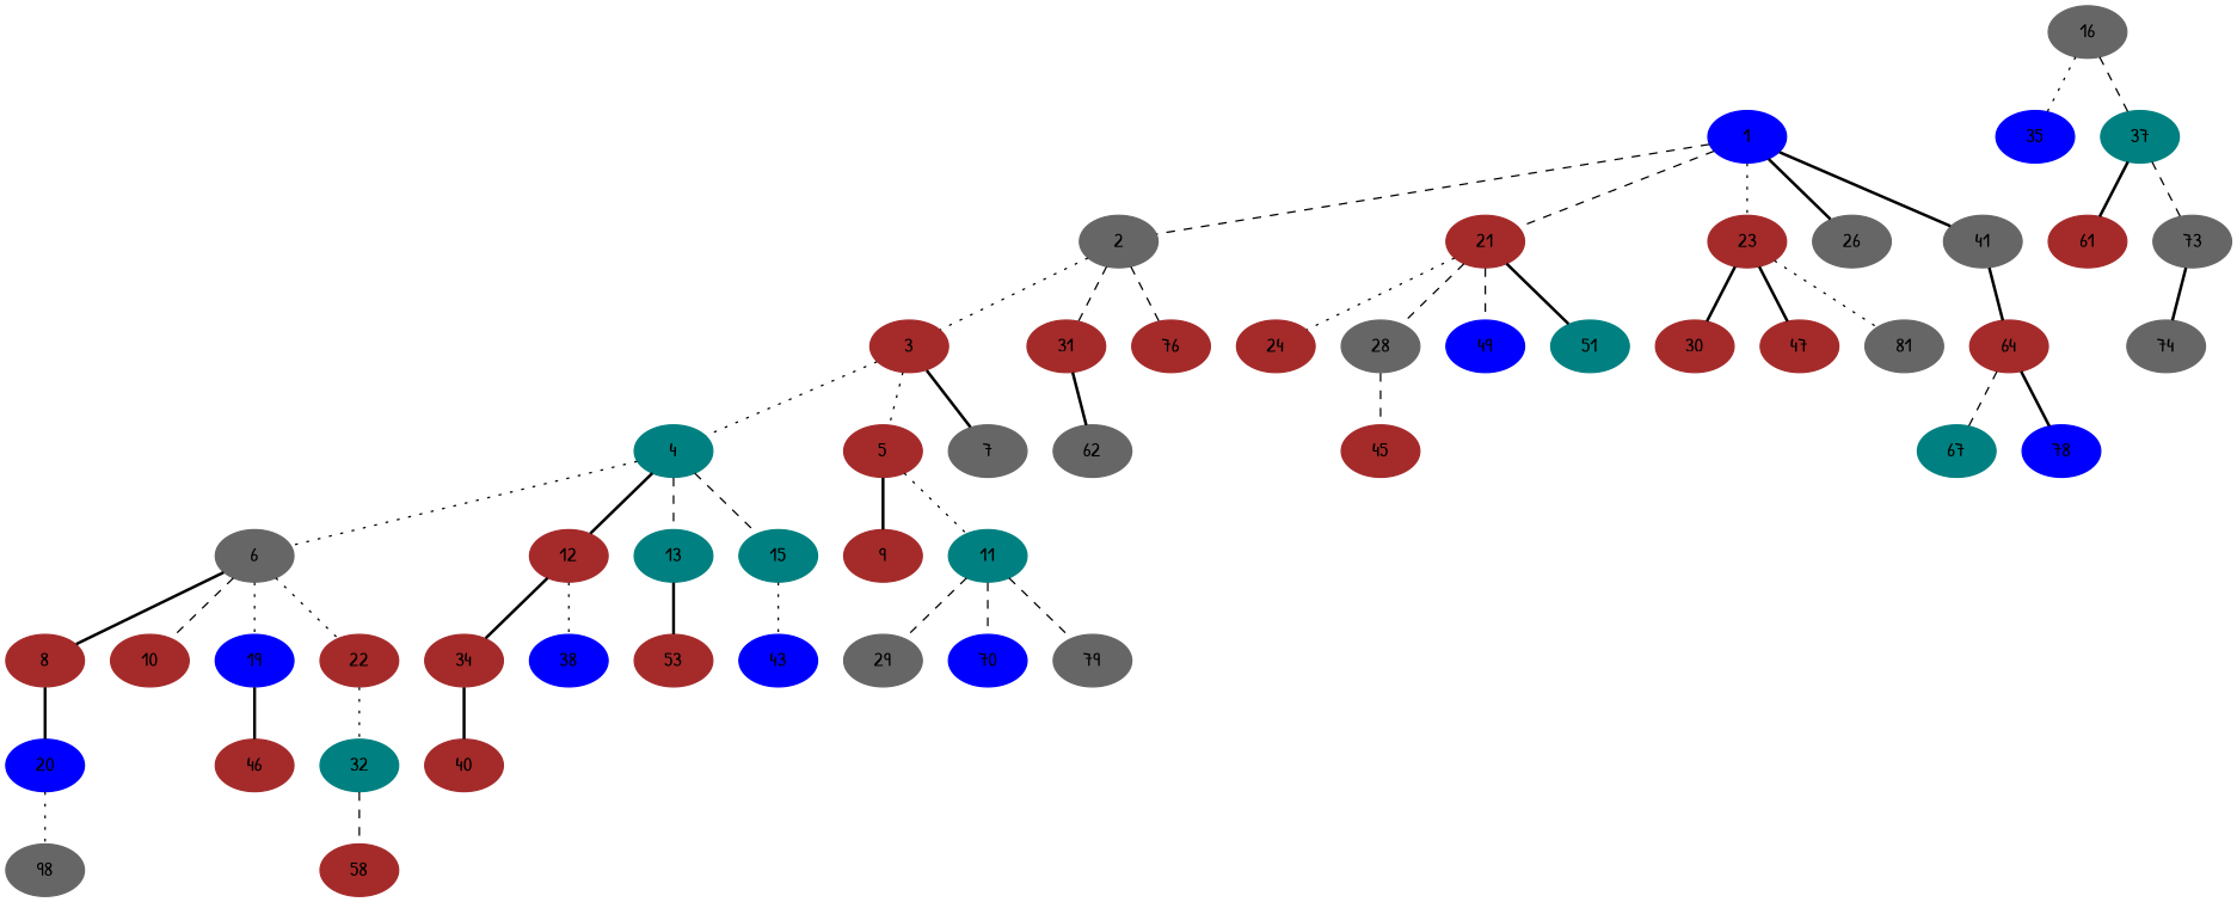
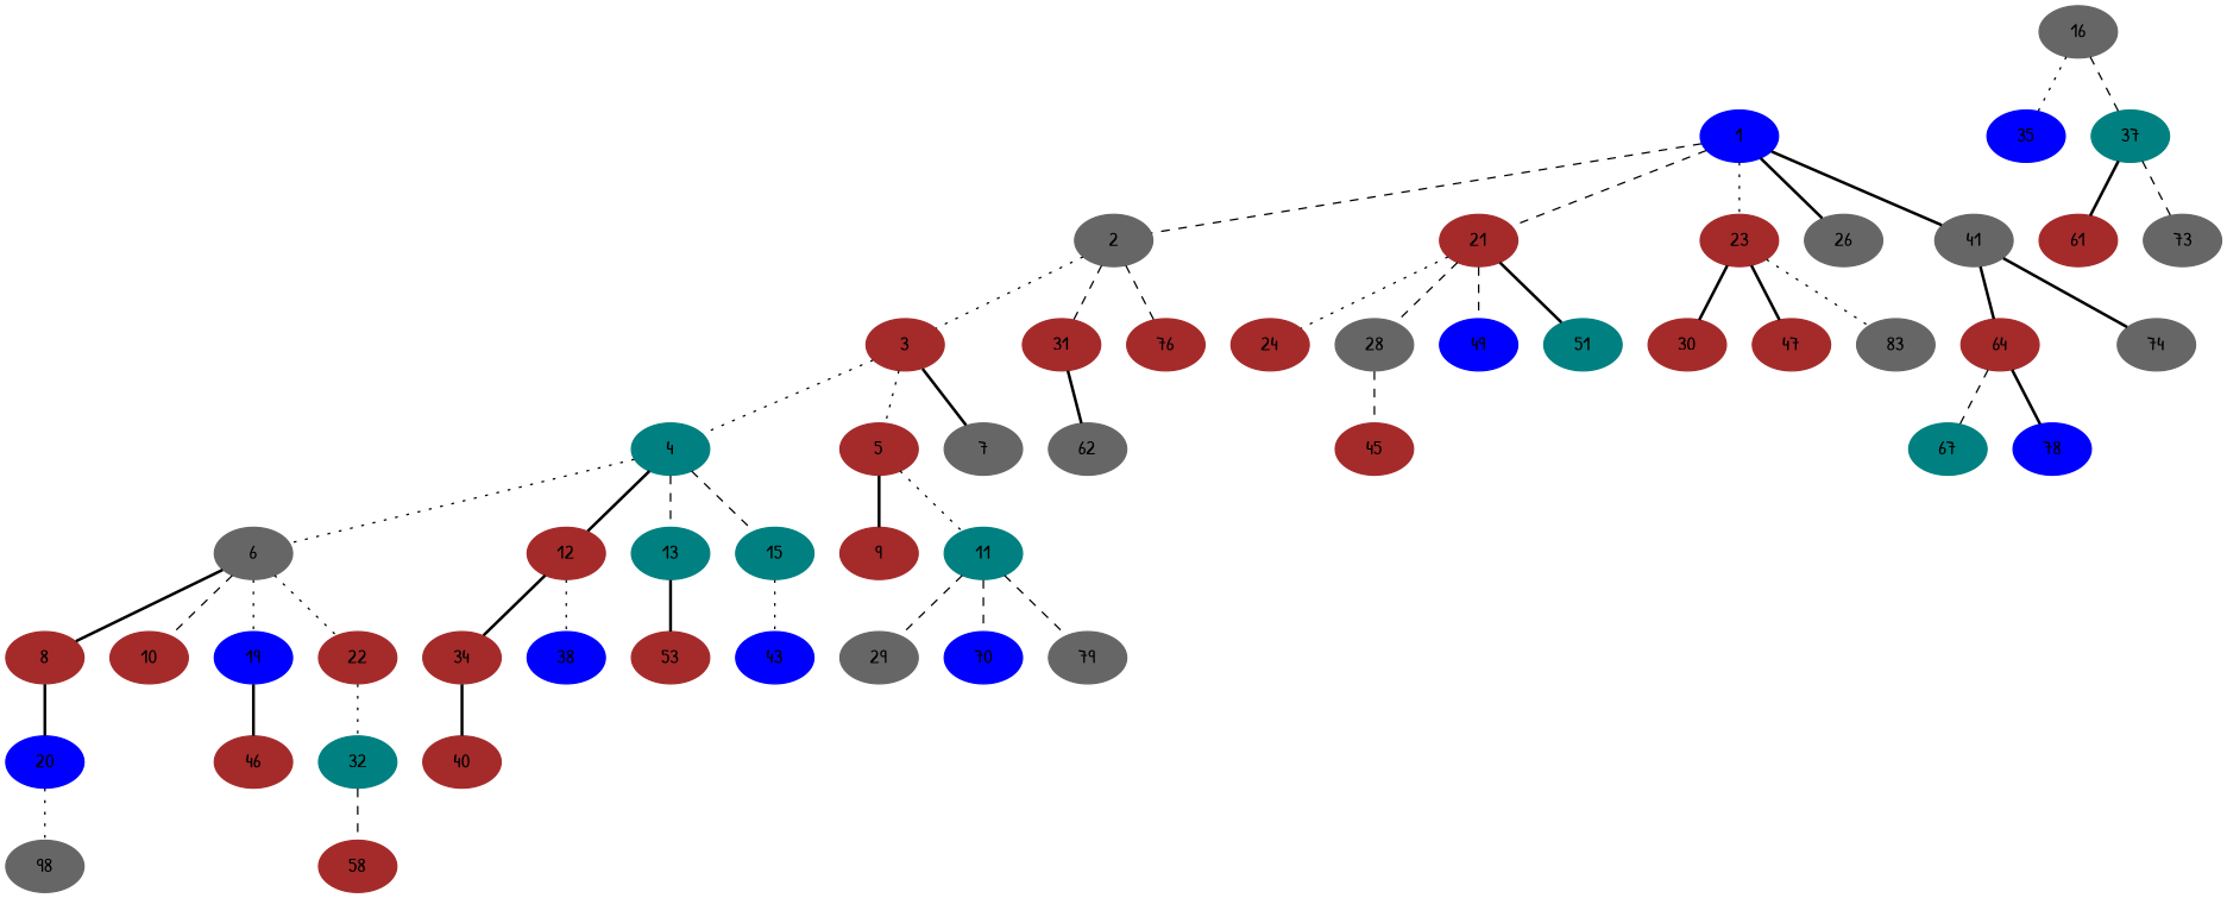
  graph {
    fontname="Patrick Hand"
    node [color=brown fontname="Patrick Hand" style=filled]
    edge [fontname="Patrick Hand" style=bold]
    1 [color=blue super="+14"]
    2 [color=gray40 super="+65"]
    21 [super="+36"]
    23 [super="+56"]
    26 [color=gray40]
    41 [color=gray40 super="+60"]
    3
    31 [super="+62"]
    76
    24 [super="+42"]
    28 [color=gray40]
    49 [color=blue]
    51 [color=teal]
    30
    47
-   81 [color=gray40]
+   81 [color=gray40 label=83]
    64 [super="+66"]
    4 [color=teal super="+77"]
    5 [super="+18"]
    7 [color=gray40 super="+39"]
    n21 [color=gray40 label=62]
    6 [color=gray40 super="+50"]
    12 [super="+27"]
    13 [color=teal super="+75"]
    15 [color=teal super="+44"]
    9 [super="+57"]
    11 [color=teal super="+55"]
    8
    10 [super="+25"]
    19 [color=blue]
    22
    34
    38 [color=blue]
    53 [super="+72"]
    43 [color=blue]
    29 [color=gray40 super="+71"]
    70 [color=blue]
    79 [color=gray40]
    20 [color=blue super="+69"]
    16 [color=gray40 super="+33"]
    35 [color=blue]
    37 [color=teal super="+52"]
    46 [super="+80"]
    32 [color=teal super="+54"]
    n45 [color=gray40 label=98]
    40
    61
    73 [color=gray40]
    45 [super="+59"]
    58 [super="+68"]
    74 [color=gray40]
    67 [color=teal]
    78 [color=blue]
    1 -- 2 [style=dashed]
    1 -- 21 [style=dashed]
    1 -- 23 [style=dotted]
    1 -- 26
    1 -- 41
    2 -- 3 [style=dotted]
    2 -- 31 [style=dashed]
    2 -- 76 [style=dashed]
    21 -- 24 [style=dotted]
    21 -- 28 [style=dashed]
    21 -- 49 [style=dashed]
    21 -- 51
    23 -- 30
    23 -- 47
    23 -- 81 [style=dotted]
    41 -- 64
    3 -- 4 [style=dotted]
    3 -- 5 [style=dotted]
    3 -- 7
    31 -- n21
    28 -- 45 [style=dashed]
    64 -- 67 [style=dashed]
    64 -- 78
    4 -- 6 [style=dotted]
    4 -- 12
    4 -- 13 [style=dashed]
    4 -- 15 [style=dashed]
    5 -- 9
    5 -- 11 [style=dotted]
    6 -- 8
    6 -- 10 [style=dashed]
    6 -- 19 [style=dotted]
    6 -- 22 [style=dotted]
    12 -- 34
    12 -- 38 [style=dotted]
    13 -- 53
    15 -- 43 [style=dotted]
    11 -- 29 [style=dashed]
    11 -- 70 [style=dashed]
    11 -- 79 [style=dashed]
    8 -- 20
    19 -- 46
    22 -- 32 [style=dotted]
    34 -- 40
    20 -- n45 [style=dotted]
    16 -- 35 [style=dotted]
    16 -- 37 [style=dashed]
    37 -- 61
    37 -- 73 [style=dashed]
    32 -- 58 [style=dashed]
-   73 -- 74
+   41 -- 74
  }
